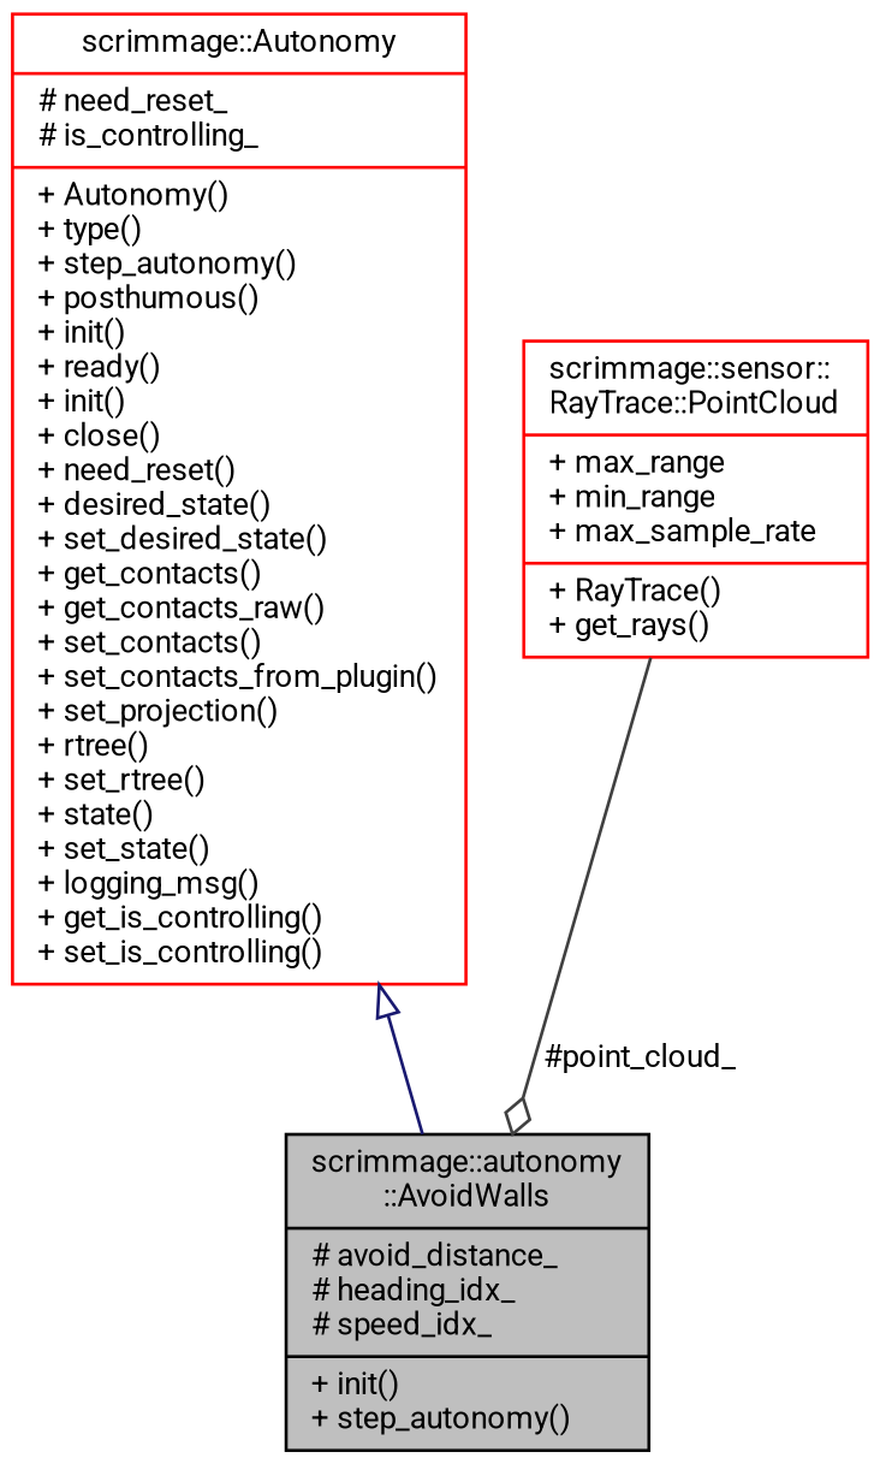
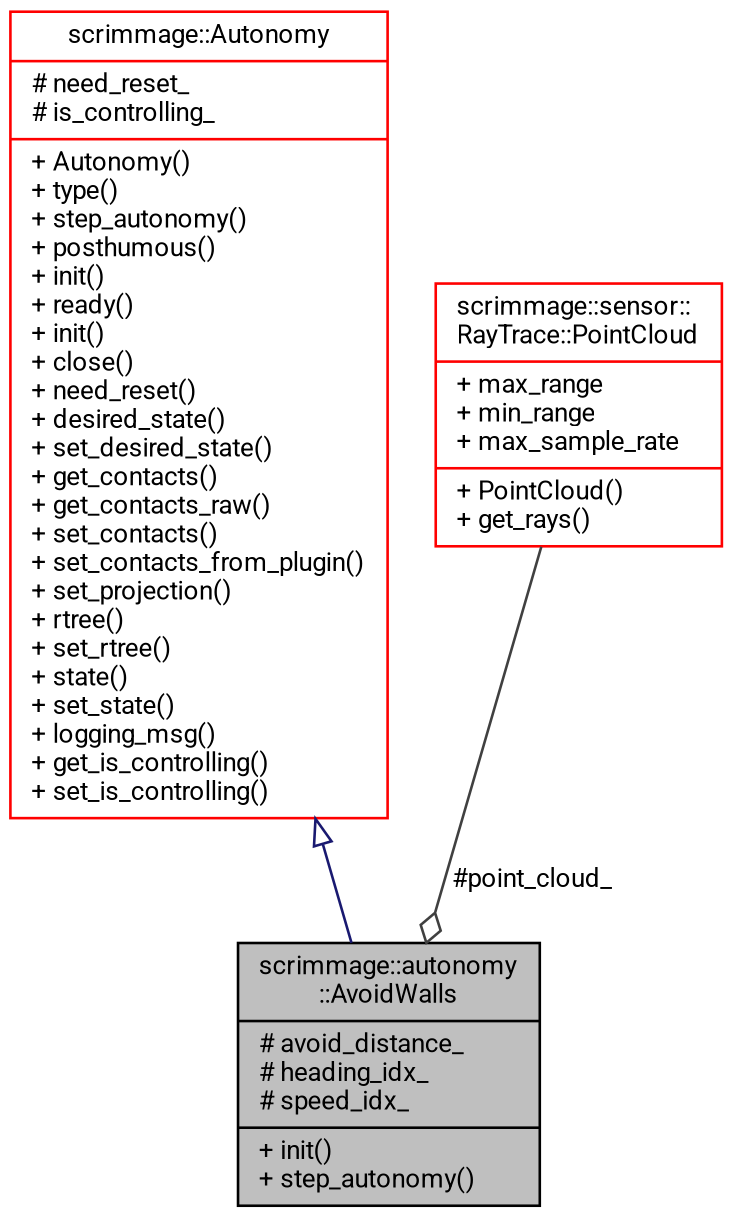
  digraph {
    fontname=Roboto
    node [color=red fillcolor=white fontname=Roboto fontsize=10 shape=record style=filled]
    edge [fontname=Roboto fontsize=10 labelfontname=Helvetica labelfontsize=10 style=solid]
    n1 [color=black fillcolor=grey75 fontcolor=black height=0.2 label="{scrimmage::autonomy\l::AvoidWalls\n|# avoid_distance_\l# heading_idx_\l# speed_idx_\l|+ init()\l+ step_autonomy()\l}" width=0.4]
    n2 [height=0.2 label="{scrimmage::Autonomy\n|# need_reset_\l# is_controlling_\l|+ Autonomy()\l+ type()\l+ step_autonomy()\l+ posthumous()\l+ init()\l+ ready()\l+ init()\l+ close()\l+ need_reset()\l+ desired_state()\l+ set_desired_state()\l+ get_contacts()\l+ get_contacts_raw()\l+ set_contacts()\l+ set_contacts_from_plugin()\l+ set_projection()\l+ rtree()\l+ set_rtree()\l+ state()\l+ set_state()\l+ logging_msg()\l+ get_is_controlling()\l+ set_is_controlling()\l}" width=0.4]
-   n3 [height=0.2 label="{scrimmage::sensor::\lRayTrace::PointCloud\n|+ max_range\l+ min_range\l+ max_sample_rate\l|+ RayTrace()\l+ get_rays()\l}" width=0.4]
+   n3 [height=0.2 label="{scrimmage::sensor::\lRayTrace::PointCloud\n|+ max_range\l+ min_range\l+ max_sample_rate\l|+ PointCloud()\l+ get_rays()\l}" width=0.4]
    n2 -> n1 [arrowtail=onormal color=midnightblue dir=back]
    n3 -> n1 [arrowhead=odiamond color=grey25 label=" #point_cloud_"]
  }
